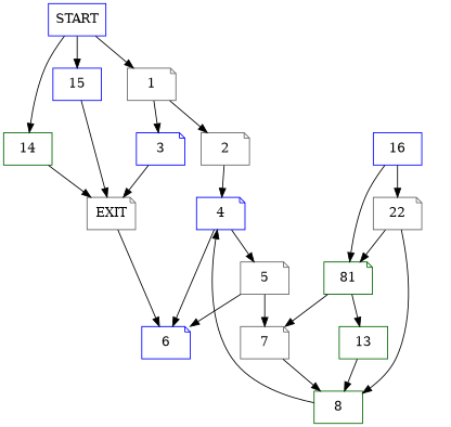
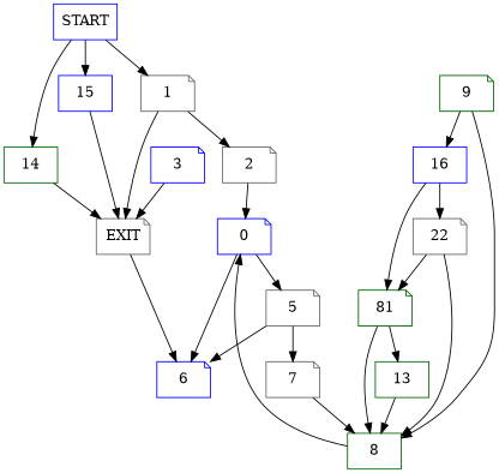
  digraph {
    node [color=blue shape=note]
    n1 [label=START shape=box]
    1 [color=gray40]
    14 [color=darkgreen shape=box]
    15 [shape=box]
    2 [color=gray40]
    3
    n7 [color=gray40 label=EXIT]
    6
-   4
+   4 [label=0]
    5 [color=gray40]
    7 [color=gray40]
    8 [color=darkgreen shape=box]
+   9 [color=darkgreen]
    n14 [label=16 shape=box]
    n15 [color=darkgreen label=81]
    n16 [color=gray40 label=22]
    13 [color=darkgreen shape=box]
    n1 -> 1
    n1 -> 14
    n1 -> 15
    1 -> 2
-   1 -> 3
+   1 -> n7
    14 -> n7
    15 -> n7
    2 -> 4
    3 -> n7
    n7 -> 6
    4 -> 6
    4 -> 5
    5 -> 6
    5 -> 7
    7 -> 8
    8 -> 4
+   9 -> 8
+   9 -> n14
    n14 -> n15
    n14 -> n16
-   n15 -> 7
+   n15 -> 8
    n15 -> 13
    n16 -> 8
    n16 -> n15
    13 -> 8
  }
